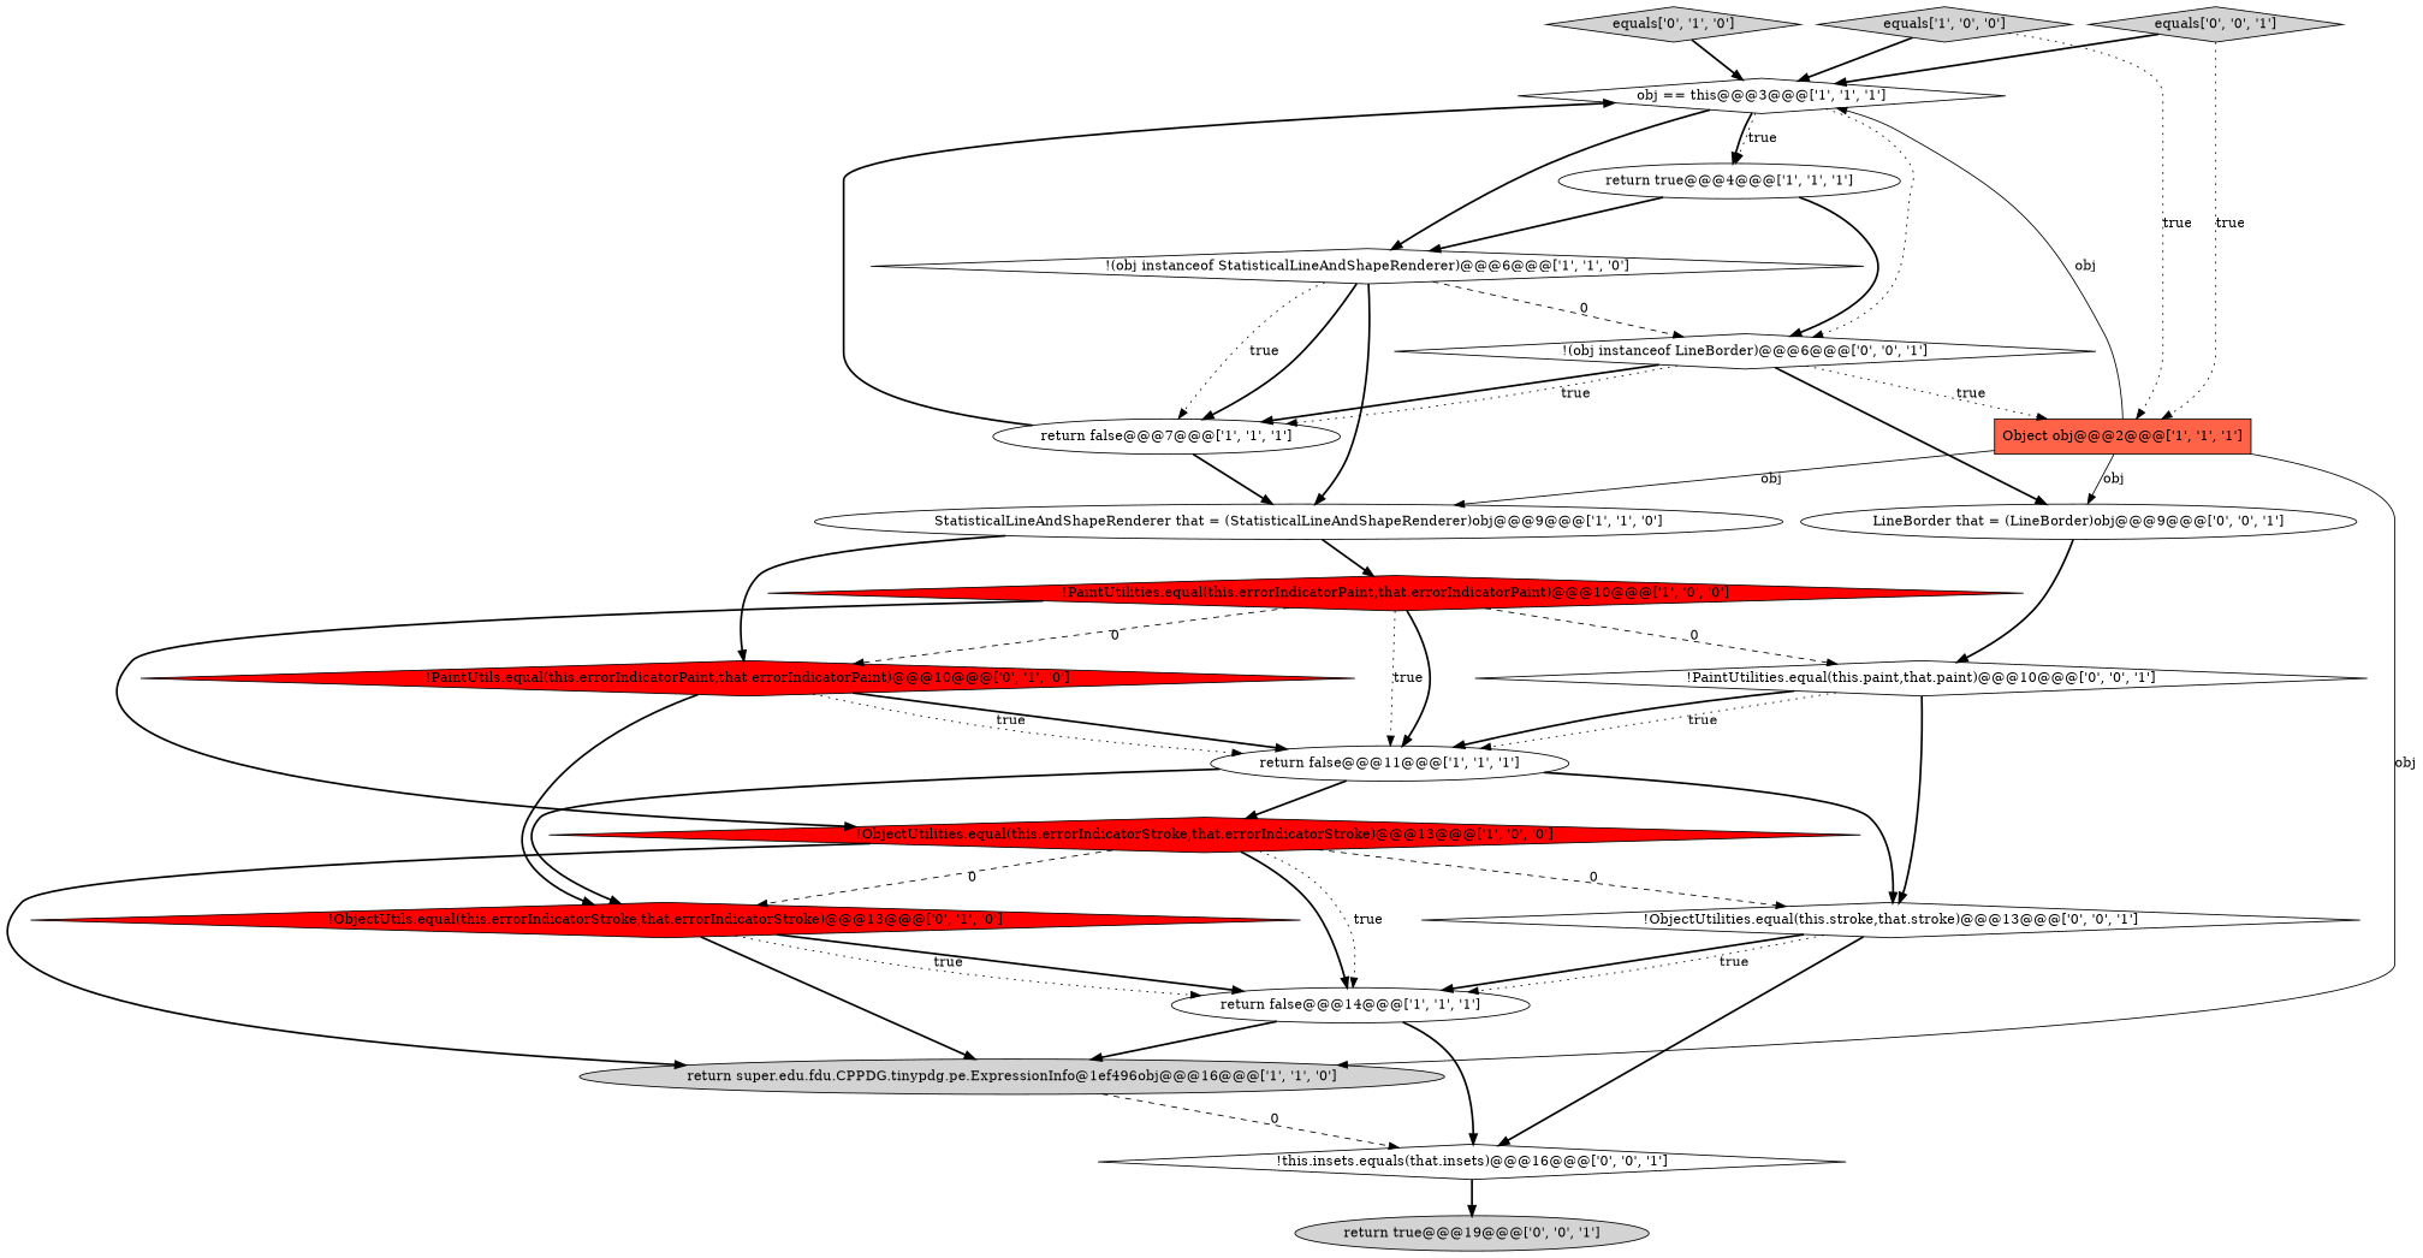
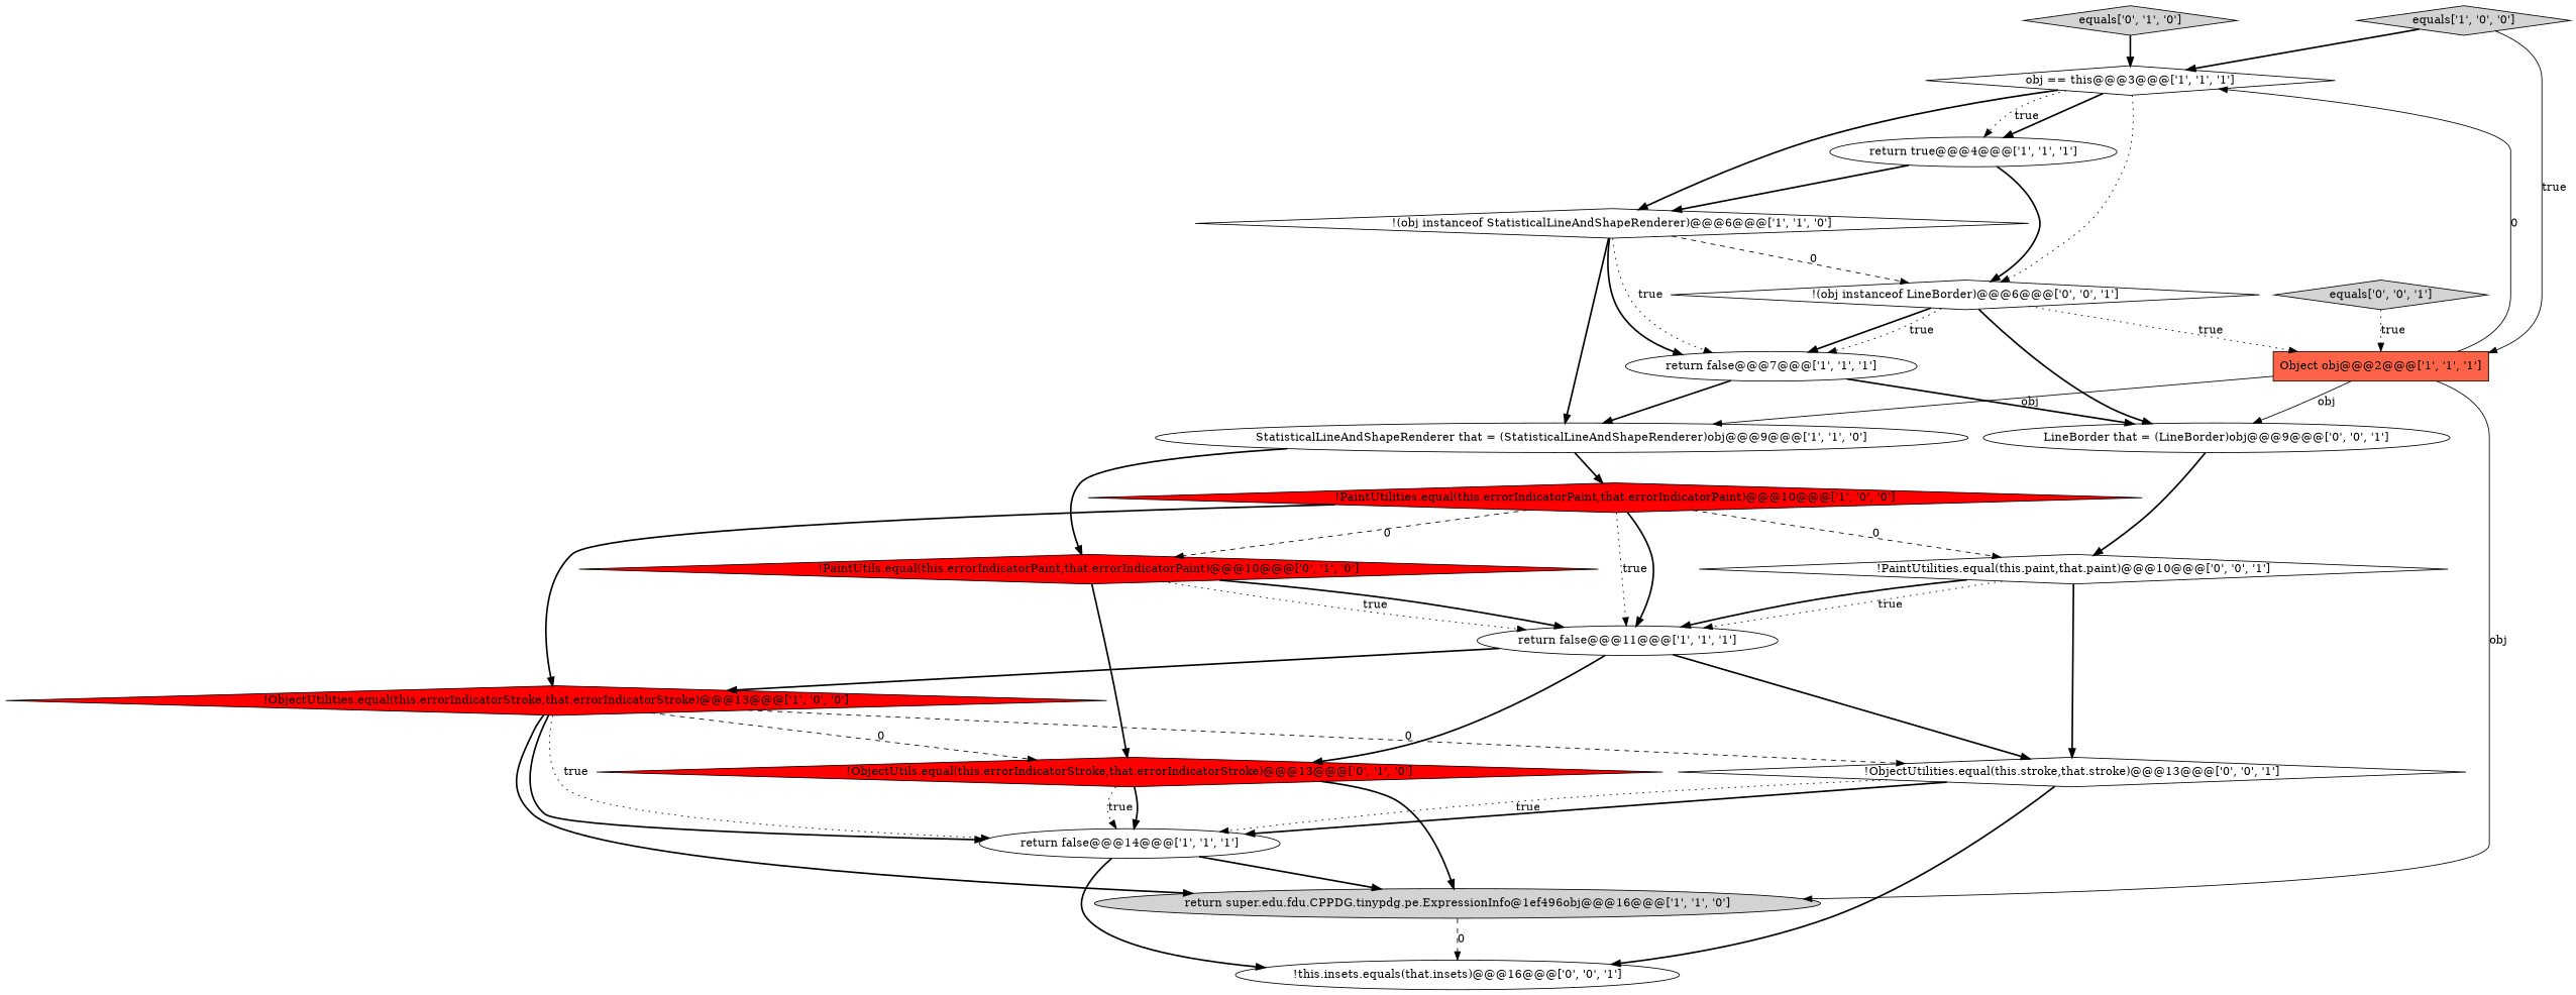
  digraph {
    node [fillcolor=white shape=diamond style=filled]
    edge [style=bold]
    n1 [label="obj == this@@@3@@@['1', '1', '1']"]
    n2 [label="!(obj instanceof LineBorder)@@@6@@@['0', '0', '1']"]
    n3 [label="return true@@@4@@@['1', '1', '1']" shape=ellipse]
    n4 [label="!(obj instanceof StatisticalLineAndShapeRenderer)@@@6@@@['1', '1', '0']"]
    n5 [label="LineBorder that = (LineBorder)obj@@@9@@@['0', '0', '1']" shape=ellipse]
    n6 [fillcolor=tomato label="Object obj@@@2@@@['1', '1', '1']" shape=box]
    n7 [label="return false@@@7@@@['1', '1', '1']" shape=ellipse]
    n8 [label="StatisticalLineAndShapeRenderer that = (StatisticalLineAndShapeRenderer)obj@@@9@@@['1', '1', '0']" shape=ellipse]
    n9 [label="!PaintUtilities.equal(this.paint,that.paint)@@@10@@@['0', '0', '1']"]
    n10 [label="return false@@@11@@@['1', '1', '1']" shape=ellipse]
    n11 [label="!ObjectUtilities.equal(this.stroke,that.stroke)@@@13@@@['0', '0', '1']"]
    n12 [fillcolor=lightgray label="return super.edu.fdu.CPPDG.tinypdg.pe.ExpressionInfo@1ef496obj@@@16@@@['1', '1', '0']" shape=ellipse]
-   n13 [label="!this.insets.equals(that.insets)@@@16@@@['0', '0', '1']"]
+   n13 [label="!this.insets.equals(that.insets)@@@16@@@['0', '0', '1']" shape=ellipse]
    n14 [fillcolor=red label="!PaintUtils.equal(this.errorIndicatorPaint,that.errorIndicatorPaint)@@@10@@@['0', '1', '0']"]
    n15 [fillcolor=red label="!PaintUtilities.equal(this.errorIndicatorPaint,that.errorIndicatorPaint)@@@10@@@['1', '0', '0']"]
    n16 [fillcolor=red label="!ObjectUtils.equal(this.errorIndicatorStroke,that.errorIndicatorStroke)@@@13@@@['0', '1', '0']"]
    n17 [fillcolor=red label="!ObjectUtilities.equal(this.errorIndicatorStroke,that.errorIndicatorStroke)@@@13@@@['1', '0', '0']"]
    n18 [label="return false@@@14@@@['1', '1', '1']" shape=ellipse]
    n19 [fillcolor=lightgray label="equals['1', '0', '0']"]
-   n20 [fillcolor=lightgray label="return true@@@19@@@['0', '0', '1']" shape=ellipse]
    n21 [fillcolor=lightgray label="equals['0', '1', '0']"]
    n22 [fillcolor=lightgray label="equals['0', '0', '1']"]
    n1 -> n2 [style=dotted]
    n1 -> n3
    n1 -> n3 [label=true style=dotted]
    n1 -> n4
    n2 -> n5
    n2 -> n6 [label=true style=dotted]
    n2 -> n7
    n2 -> n7 [label=true style=dotted]
    n3 -> n2
    n3 -> n4
    n4 -> n2 [label=0 style=dashed]
    n4 -> n7 [label=true style=dotted]
    n4 -> n7
    n4 -> n8
    n5 -> n9
-   n6 -> n1 [label=obj style=solid]
+   n6 -> n1 [label=0 style=solid]
    n6 -> n5 [label=obj style=solid]
    n6 -> n8 [label=obj style=solid]
    n6 -> n12 [label=obj style=solid]
-   n7 -> n1
+   n7 -> n5
    n7 -> n8
    n8 -> n14
    n8 -> n15
    n9 -> n10 [label=true style=dotted]
    n9 -> n10
    n9 -> n11
    n10 -> n11
    n10 -> n16
    n10 -> n17
    n11 -> n13
    n11 -> n18
    n11 -> n18 [label=true style=dotted]
    n12 -> n13 [label=0 style=dashed]
-   n13 -> n20
    n14 -> n10
    n14 -> n10 [label=true style=dotted]
    n14 -> n16
    n15 -> n9 [label=0 style=dashed]
    n15 -> n10 [label=true style=dotted]
    n15 -> n10
    n15 -> n14 [label=0 style=dashed]
    n15 -> n17
    n16 -> n12
    n16 -> n18
    n16 -> n18 [label=true style=dotted]
    n17 -> n11 [label=0 style=dashed]
    n17 -> n12
    n17 -> n16 [label=0 style=dashed]
    n17 -> n18
    n17 -> n18 [label=true style=dotted]
    n18 -> n12
    n18 -> n13
    n19 -> n1
-   n19 -> n6 [label=true style=dotted]
+   n19 -> n6 [label=true style=solid]
    n21 -> n1
-   n22 -> n1
    n22 -> n6 [label=true style=dotted]
  }
